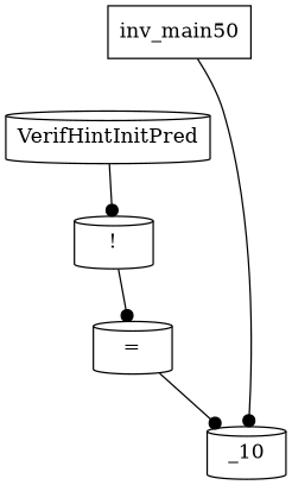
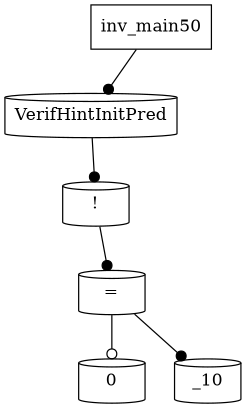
  digraph {
    node [shape=cylinder]
    edge [arrowhead=dot]
    n1 [label=inv_main50 shape=box]
    n2 [label=VerifHintInitPred]
    n3 [label="!"]
    n4 [label="="]
+   n5 [label=0]
    n6 [label=_10]
-   n1 -> n6
+   n1 -> n2
    n2 -> n3
    n3 -> n4
+   n4 -> n5 [arrowhead=odot]
    n4 -> n6
  }
